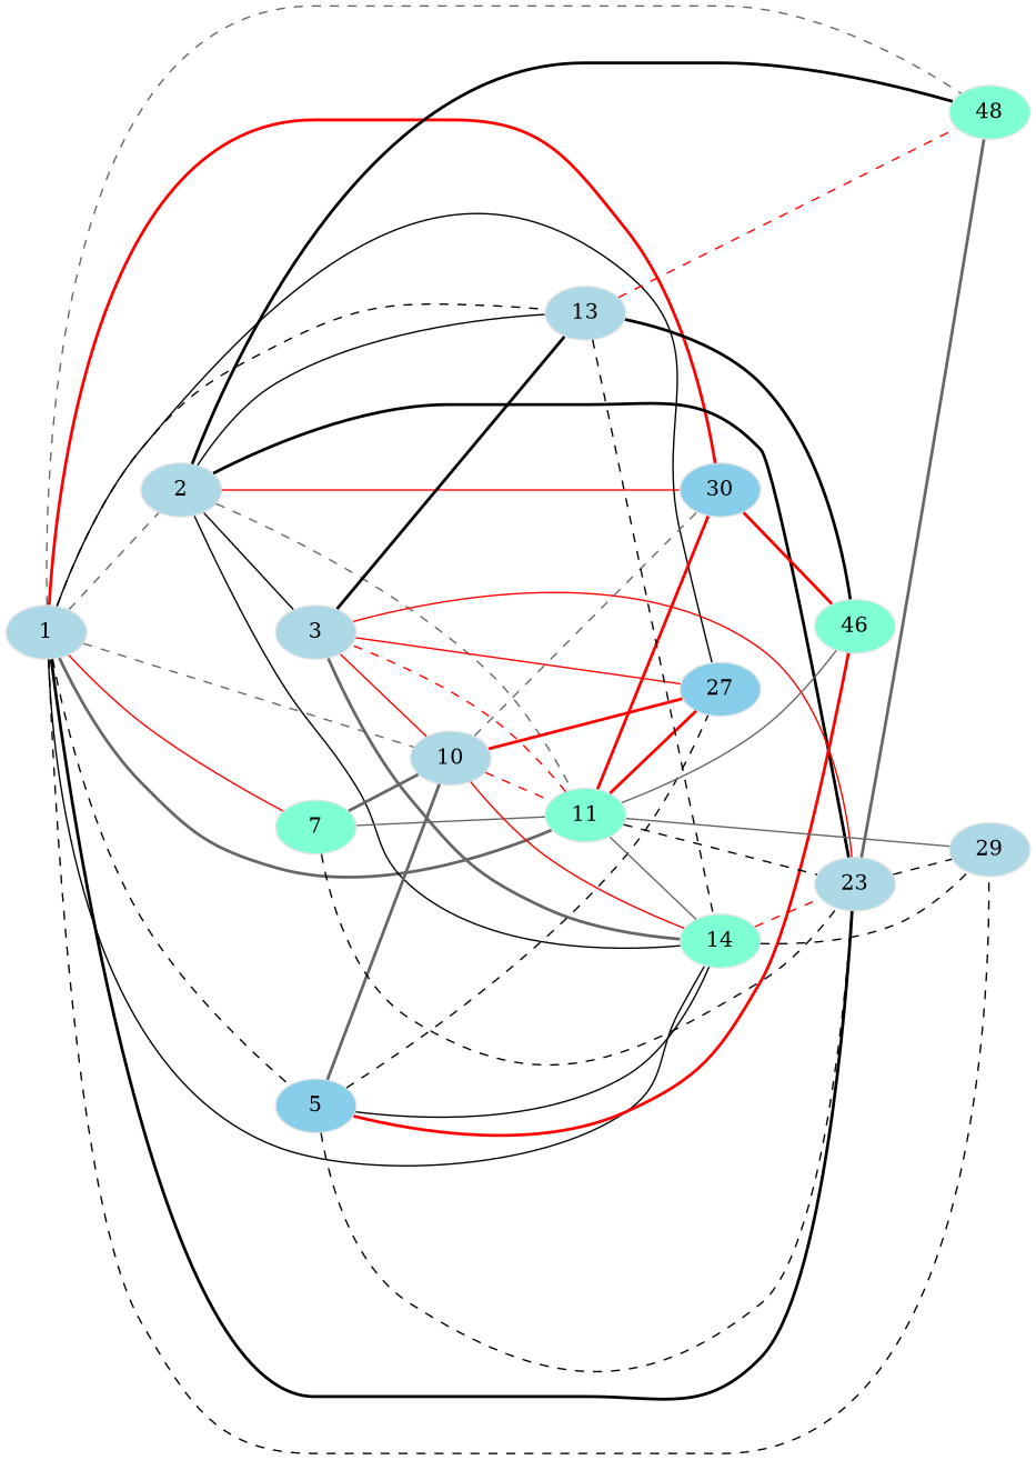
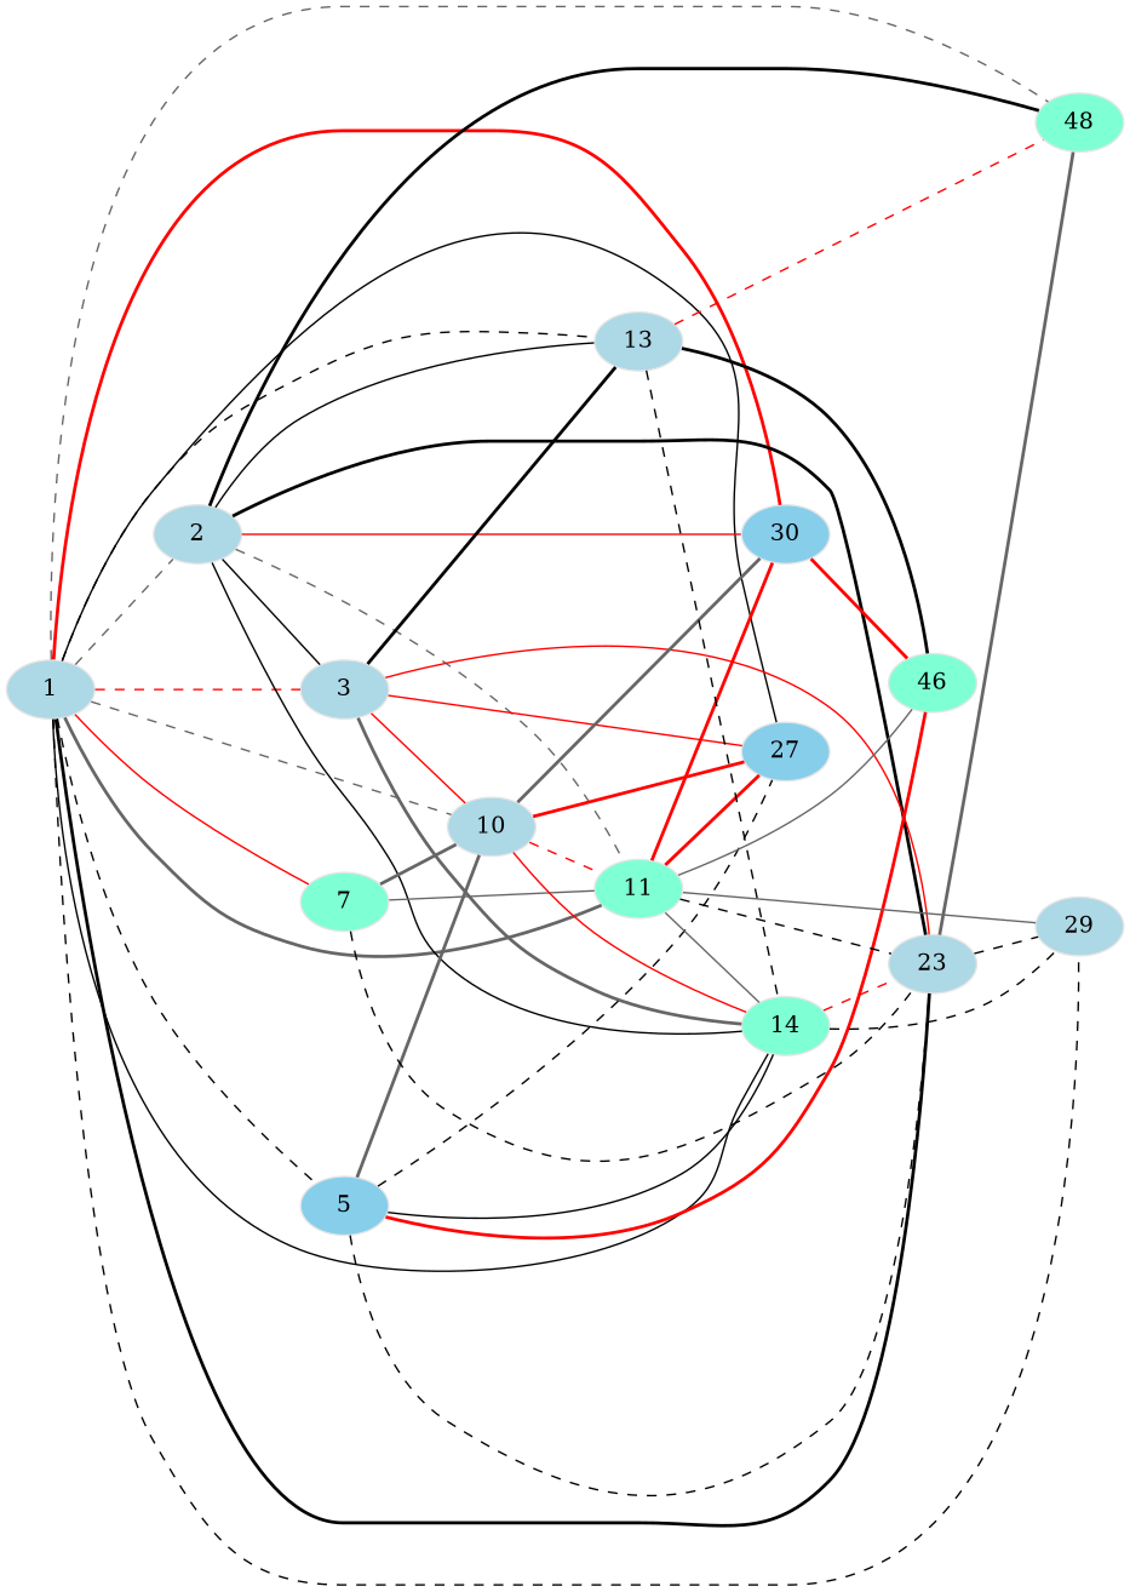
  graph {
    rankdir=LR
    node [color=gray90 fillcolor=lightblue style=filled]
    edge [color=black style=dashed]
    1 [super="+42+6+15"]
    2 [super="+12+18"]
    3 [super="+4+9"]
    5 [fillcolor=skyblue super="+35+47"]
    7 [fillcolor=aquamarine super="+37"]
    10 [super="+21+17"]
    11 [fillcolor=aquamarine super="+19+28+25"]
    13 [super="+16"]
    14 [fillcolor=aquamarine super="+20+26"]
    23 [super="+39+32"]
    27 [fillcolor=skyblue super="+41"]
    29 [super="+33"]
    30 [fillcolor=skyblue super="+36"]
    48 [fillcolor=aquamarine]
    46 [fillcolor=aquamarine]
    1 -- 2 [color=gray40]
-   11 -- 3 [color=red weight=2]
+   1 -- 3 [color=red weight=2]
    1 -- 5 [weight=2]
    1 -- 7 [color=red style=solid]
    1 -- 10 [color=gray40]
    1 -- 11 [color=gray40 style=bold]
    1 -- 13
    1 -- 14 [style=solid]
    1 -- 23 [style=bold]
    1 -- 27 [style=solid weight=2]
    1 -- 29
    1 -- 30 [color=red style=bold weight=2]
    1 -- 48 [color=gray40]
    2 -- 3 [style=solid]
    2 -- 11 [color=gray40]
    2 -- 13 [style=solid]
    2 -- 14 [style=solid]
    2 -- 23 [style=bold]
    2 -- 30 [color=red style=solid]
    2 -- 48 [style=bold]
    3 -- 10 [color=red style=solid]
    3 -- 13 [style=bold]
    3 -- 14 [color=gray40 style=bold]
    3 -- 23 [color=red style=solid]
    3 -- 27 [color=red style=solid]
    5 -- 10 [color=gray40 style=bold]
    5 -- 14 [style=solid]
    5 -- 23 [weight=2]
    5 -- 27
    5 -- 46 [color=red style=bold]
    7 -- 10 [color=gray40 style=bold]
    7 -- 11 [color=gray40 style=solid weight=3]
    7 -- 23
    10 -- 11 [color=red]
    10 -- 14 [color=red style=solid]
    10 -- 27 [color=red style=bold]
-   10 -- 30 [color=gray40]
+   10 -- 30 [color=gray40 style=bold]
    11 -- 14 [color=gray40 style=solid]
    11 -- 23
    11 -- 27 [color=red style=bold]
    11 -- 29 [color=gray40 style=solid weight=3]
    11 -- 30 [color=red style=bold]
    11 -- 46 [color=gray40 style=solid]
    13 -- 14
    13 -- 48 [color=red]
    13 -- 46 [style=bold]
    14 -- 23 [color=red weight=2]
    14 -- 29
    23 -- 29
    23 -- 48 [color=gray40 style=bold]
    30 -- 46 [color=red style=bold]
  }
